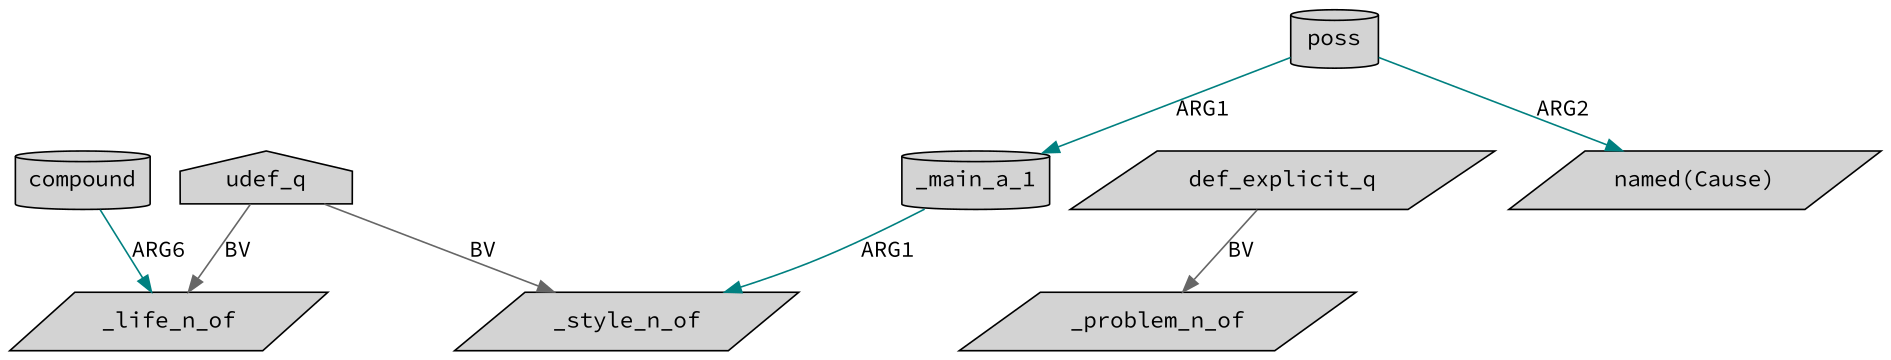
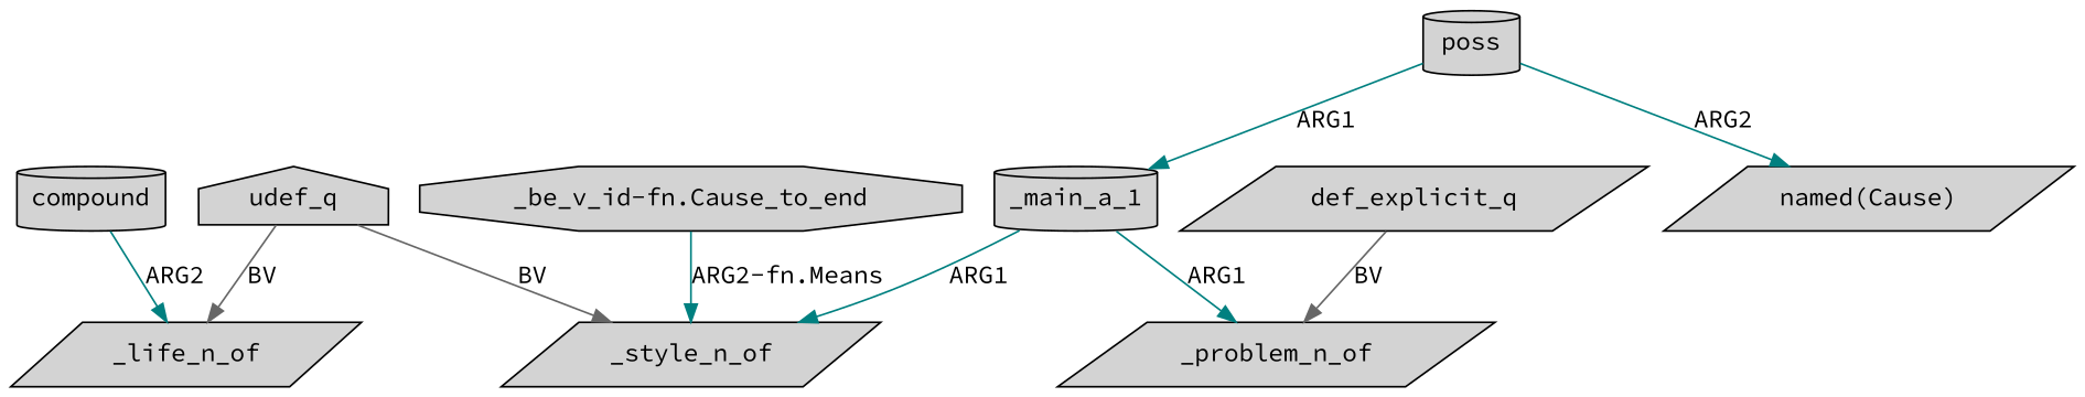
  digraph {
    fontname="Source Code Pro"
    node [fontname="Source Code Pro" shape=parallelogram style=filled]
    edge [color=teal fontname="Source Code Pro"]
    compound [shape=cylinder]
    _life_n_of
    poss [shape=cylinder]
    n4 [label="named(Cause)"]
    _main_a_1 [shape=cylinder]
+   "_be_v_id-fn.Cause_to_end" [shape=octagon]
    _style_n_of
    _problem_n_of
    udef_q [shape=house]
    def_explicit_q
-   compound -> _life_n_of [label=ARG6]
+   compound -> _life_n_of [label=ARG2]
    poss -> n4 [label=ARG2]
    poss -> _main_a_1 [label=ARG1]
    _main_a_1 -> _style_n_of [label=ARG1]
+   _main_a_1 -> _problem_n_of [label=ARG1]
+   "_be_v_id-fn.Cause_to_end" -> _style_n_of [label="ARG2-fn.Means"]
    udef_q -> _life_n_of [color=gray40 label=BV]
    udef_q -> _style_n_of [color=gray40 label=BV]
    def_explicit_q -> _problem_n_of [color=gray40 label=BV]
  }
